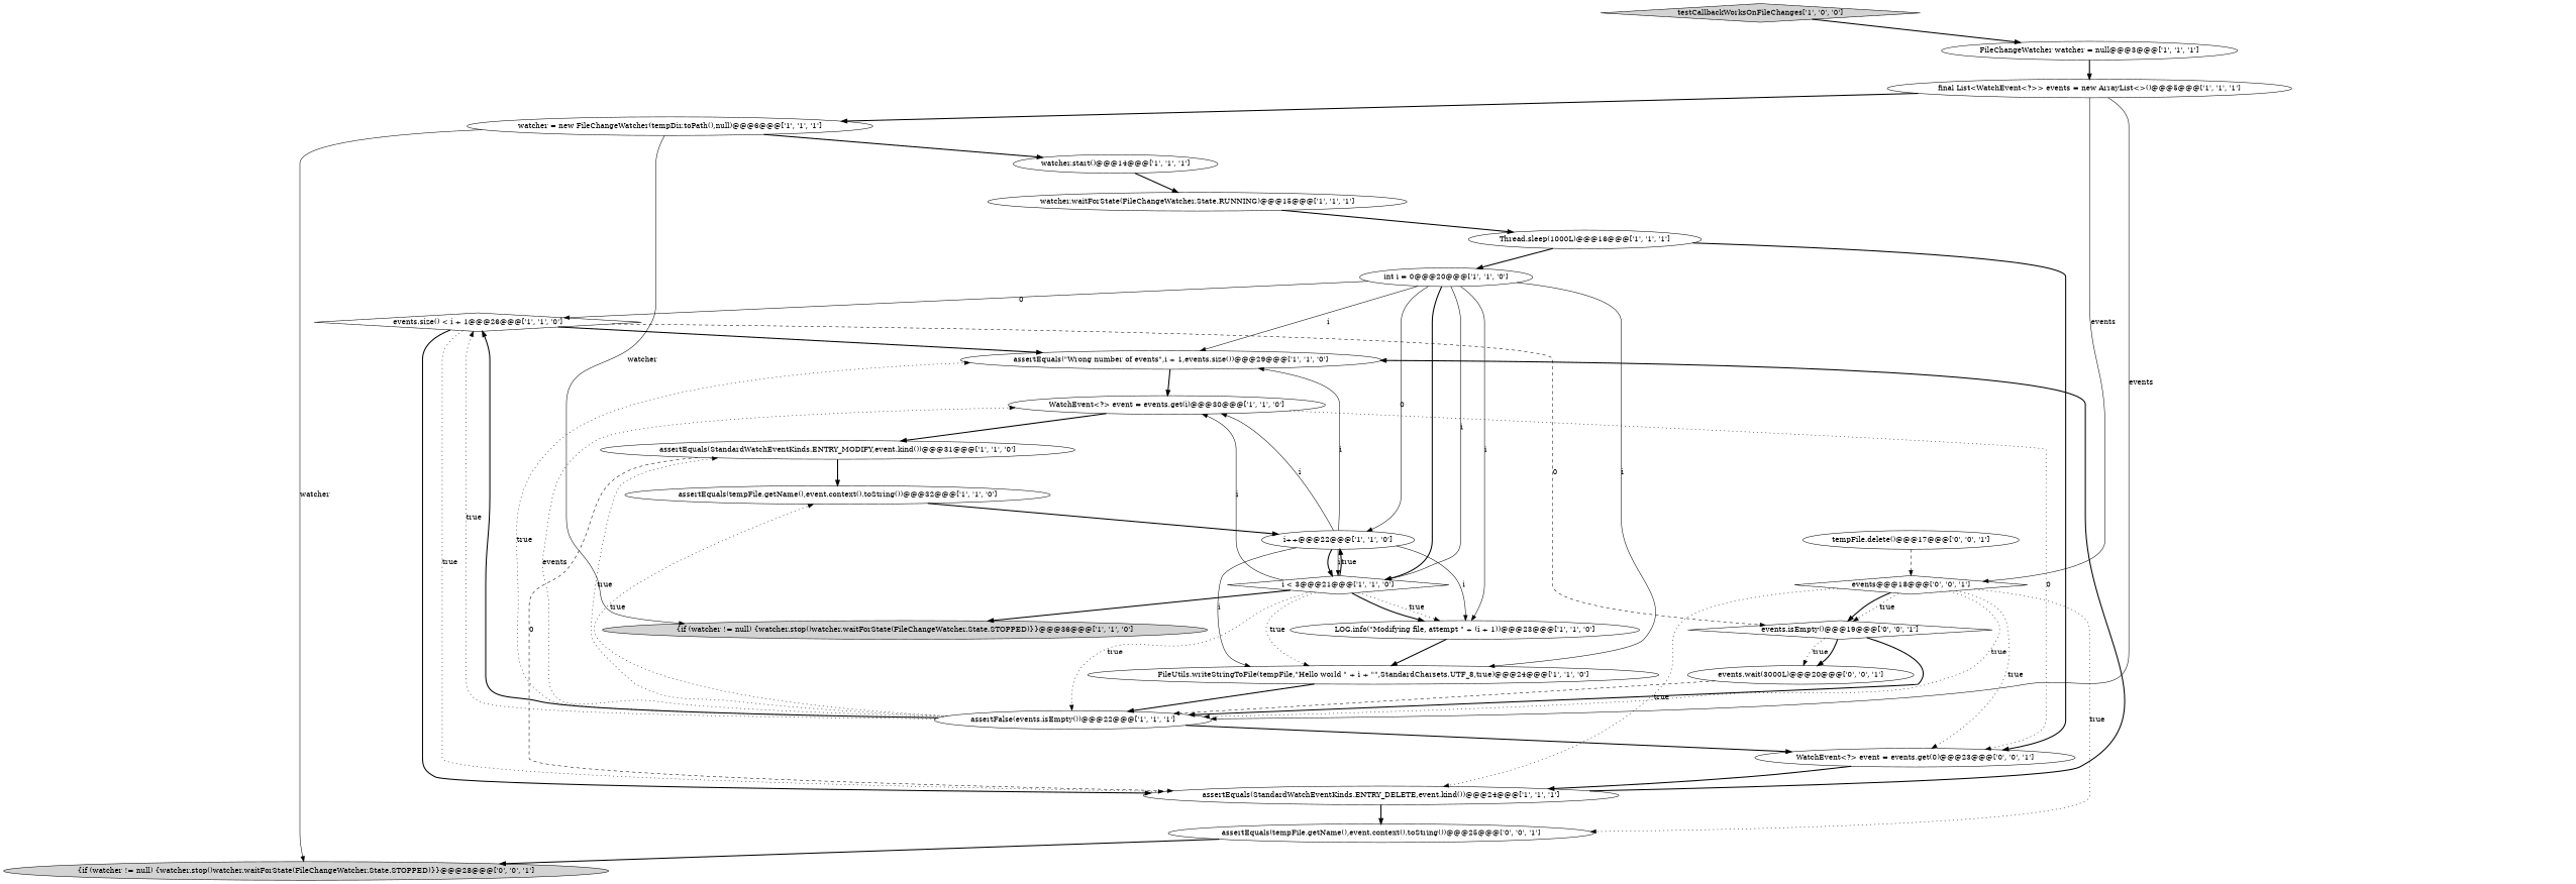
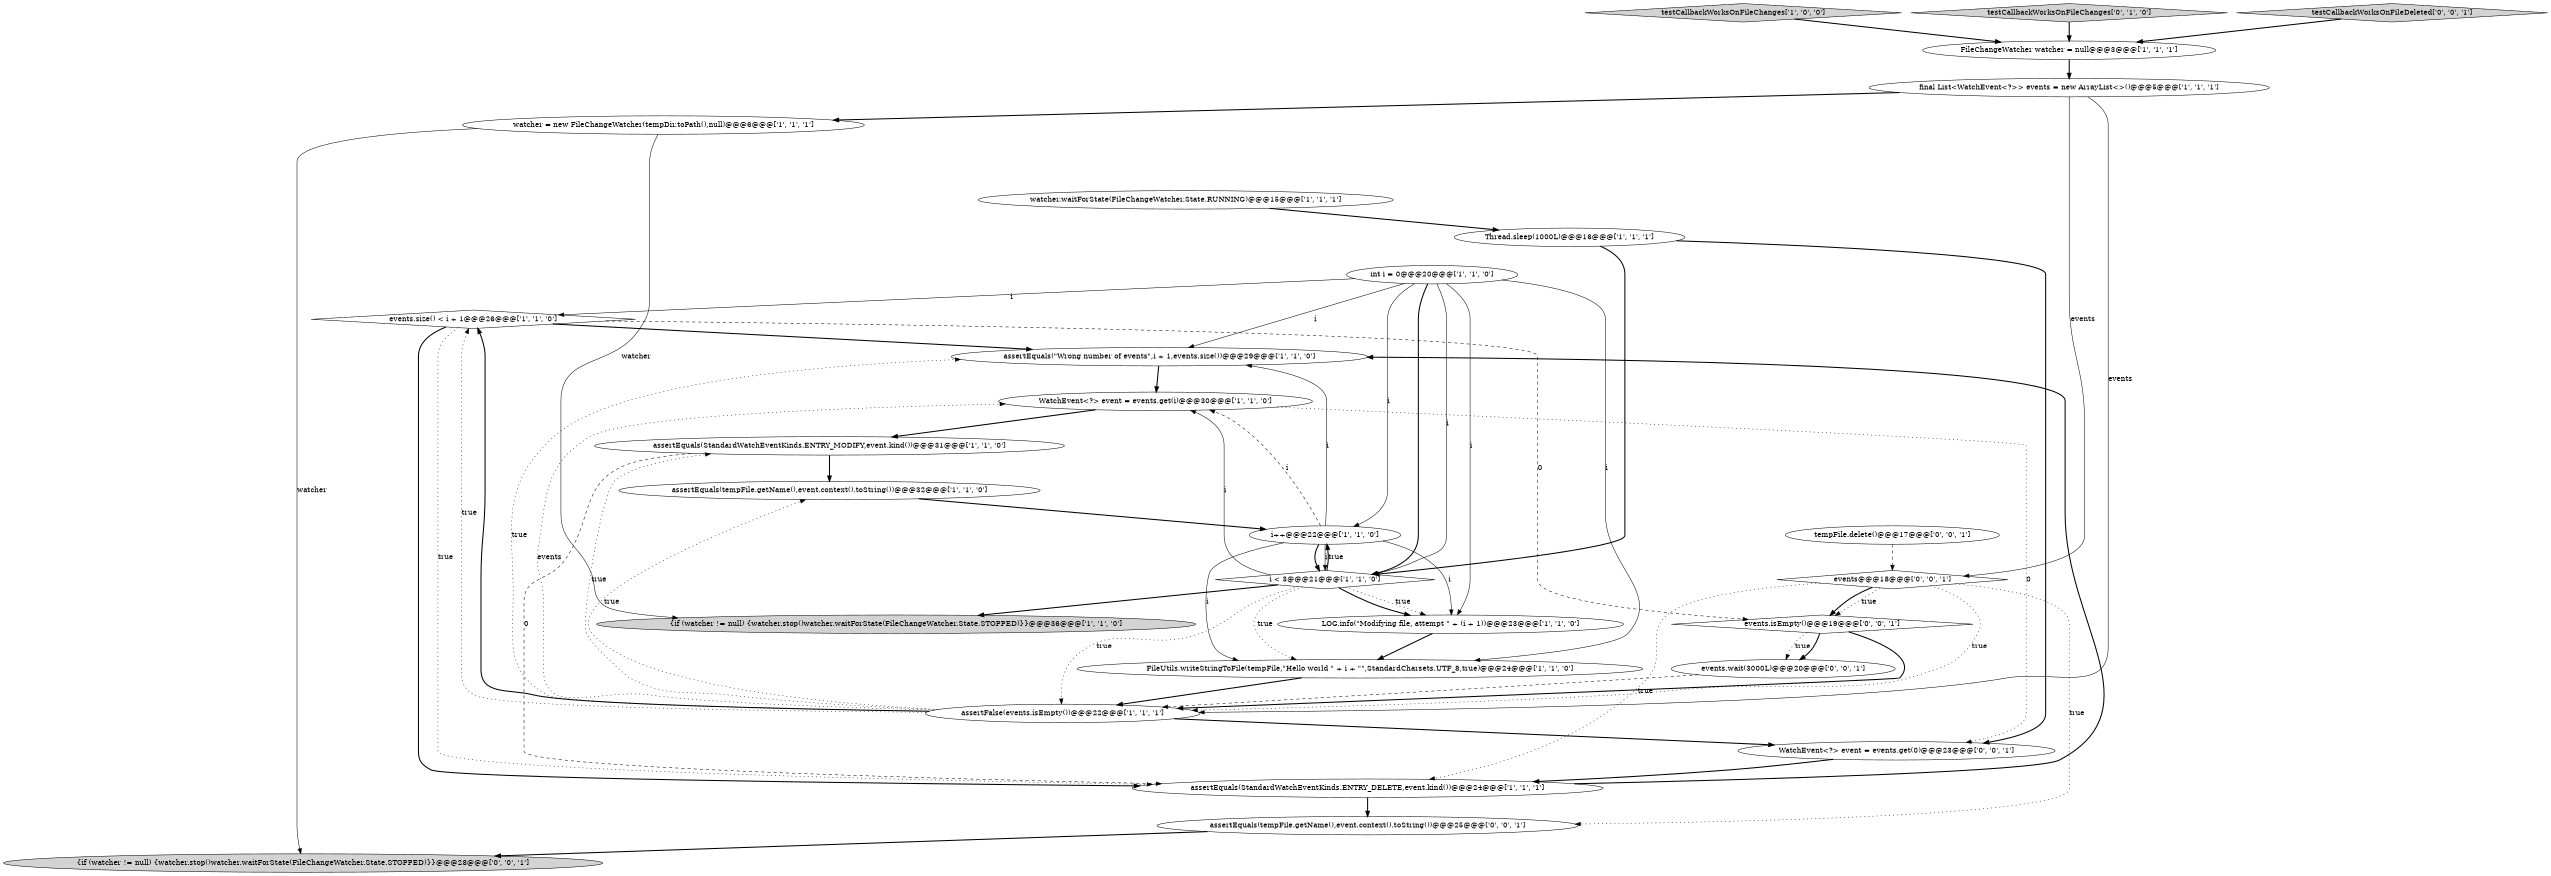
  digraph {
    node [fillcolor=white shape=ellipse style=filled]
    edge [style=bold]
    n1 [label="Thread.sleep(1000L)@@@16@@@['1', '1', '1']"]
    n2 [label="int i = 0@@@20@@@['1', '1', '0']"]
    n3 [label="WatchEvent<?> event = events.get(0)@@@23@@@['0', '0', '1']"]
    n4 [label="tempFile.delete()@@@17@@@['0', '0', '1']"]
    n5 [label="events@@@18@@@['0', '0', '1']" shape=diamond]
    n6 [label="events.size() < i + 1@@@26@@@['1', '1', '0']" shape=diamond]
    n7 [label="assertEquals(\"Wrong number of events\",i + 1,events.size())@@@29@@@['1', '1', '0']"]
    n8 [label="i < 3@@@21@@@['1', '1', '0']" shape=diamond]
    n9 [label="FileUtils.writeStringToFile(tempFile,\"Hello world \" + i + \"\",StandardCharsets.UTF_8,true)@@@24@@@['1', '1', '0']"]
    n10 [label="LOG.info(\"Modifying file, attempt \" + (i + 1))@@@23@@@['1', '1', '0']"]
    n11 [label="i++@@@22@@@['1', '1', '0']"]
    n12 [label="WatchEvent<?> event = events.get(i)@@@30@@@['1', '1', '0']"]
    n13 [label="assertEquals(StandardWatchEventKinds.ENTRY_MODIFY,event.kind())@@@31@@@['1', '1', '0']"]
    n14 [label="assertEquals(StandardWatchEventKinds.ENTRY_DELETE,event.kind())@@@24@@@['1', '1', '1']"]
    n15 [label="assertEquals(tempFile.getName(),event.context().toString())@@@32@@@['1', '1', '0']"]
    n16 [label="events.isEmpty()@@@19@@@['0', '0', '1']" shape=diamond]
    n17 [label="assertEquals(tempFile.getName(),event.context().toString())@@@25@@@['0', '0', '1']"]
    n18 [label="assertFalse(events.isEmpty())@@@22@@@['1', '1', '1']"]
    n19 [label="events.wait(3000L)@@@20@@@['0', '0', '1']"]
    n20 [label="final List<WatchEvent<?>> events = new ArrayList<>()@@@5@@@['1', '1', '1']"]
    n21 [label="watcher = new FileChangeWatcher(tempDir.toPath(),null)@@@6@@@['1', '1', '1']"]
    n22 [fillcolor=lightgray label="{if (watcher != null) {watcher.stop()watcher.waitForState(FileChangeWatcher.State.STOPPED)}}@@@28@@@['0', '0', '1']"]
    n23 [fillcolor=lightgray label="{if (watcher != null) {watcher.stop()watcher.waitForState(FileChangeWatcher.State.STOPPED)}}@@@36@@@['1', '1', '0']"]
-   n24 [label="watcher.start()@@@14@@@['1', '1', '1']"]
    n25 [fillcolor=lightgray label="testCallbackWorksOnFileChanges['1', '0', '0']" shape=diamond]
    n26 [label="FileChangeWatcher watcher = null@@@3@@@['1', '1', '1']"]
+   n27 [fillcolor=lightgray label="testCallbackWorksOnFileChanges['0', '1', '0']" shape=diamond]
+   n28 [fillcolor=lightgray label="testCallbackWorksOnFileDeleted['0', '0', '1']" shape=diamond]
    n29 [label="watcher.waitForState(FileChangeWatcher.State.RUNNING)@@@15@@@['1', '1', '1']"]
-   n1 -> n2
+   n1 -> n8
    n1 -> n3
-   n2 -> n6 [label=0 style=solid]
+   n2 -> n6 [label=i style=solid]
    n2 -> n7 [label=i style=solid]
    n2 -> n8
    n2 -> n8 [label=i style=solid]
    n2 -> n9 [label=i style=solid]
    n2 -> n10 [label=i style=solid]
-   n2 -> n11 [label=0 style=solid]
+   n2 -> n11 [label=i style=solid]
    n3 -> n14
    n4 -> n5 [style=dashed]
-   n5 -> n3 [label=true style=dotted]
    n5 -> n14 [label=true style=dotted]
    n5 -> n16 [label=true style=dotted]
    n5 -> n16
    n5 -> n17 [label=true style=dotted]
    n5 -> n18 [label=true style=dotted]
    n6 -> n7
    n6 -> n14
    n6 -> n14 [label=true style=dotted]
    n6 -> n16 [label=0 style=dashed]
    n7 -> n12
    n8 -> n9 [label=true style=dotted]
    n8 -> n10 [label=true style=dotted]
    n8 -> n10
    n8 -> n11 [label=true]
    n8 -> n12 [label=i style=solid]
    n8 -> n18 [label=true style=dotted]
    n8 -> n23
    n9 -> n18
    n10 -> n9
    n11 -> n7 [label=i style=solid]
    n11 -> n8
    n11 -> n8 [label=i style=solid]
    n11 -> n9 [label=i style=solid]
    n11 -> n10 [label=i style=solid]
-   n11 -> n12 [label=i style=solid]
+   n11 -> n12 [label=i style=dashed]
    n12 -> n3 [label=0 style=dotted]
    n12 -> n13
    n13 -> n14 [label=0 style=dashed]
    n13 -> n15
    n14 -> n7
    n14 -> n17
    n15 -> n11
    n16 -> n18
    n16 -> n19 [label=true style=dotted]
    n16 -> n19
    n17 -> n22
    n18 -> n3
    n18 -> n6 [label=true style=dotted]
    n18 -> n6
    n18 -> n7 [label=true style=dotted]
    n18 -> n12 [label=events style=dotted]
    n18 -> n13 [label=true style=dotted]
    n18 -> n15 [label=true style=dotted]
    n19 -> n18 [style=dashed]
    n20 -> n5 [label=events style=solid]
    n20 -> n18 [label=events style=solid]
    n20 -> n21
    n21 -> n22 [label=watcher style=solid]
    n21 -> n23 [label=watcher style=solid]
-   n21 -> n24
-   n24 -> n29
    n25 -> n26
    n26 -> n20
+   n27 -> n26
+   n28 -> n26
    n29 -> n1
  }
